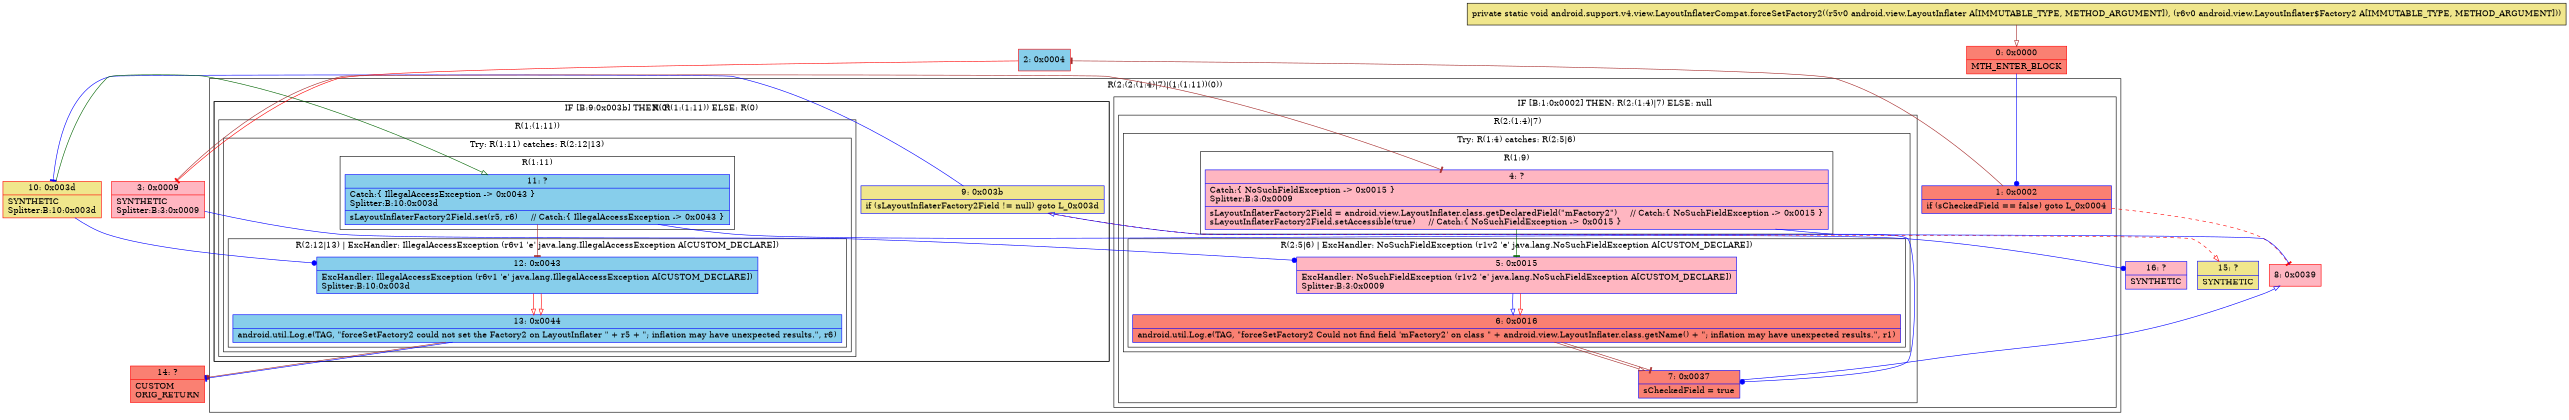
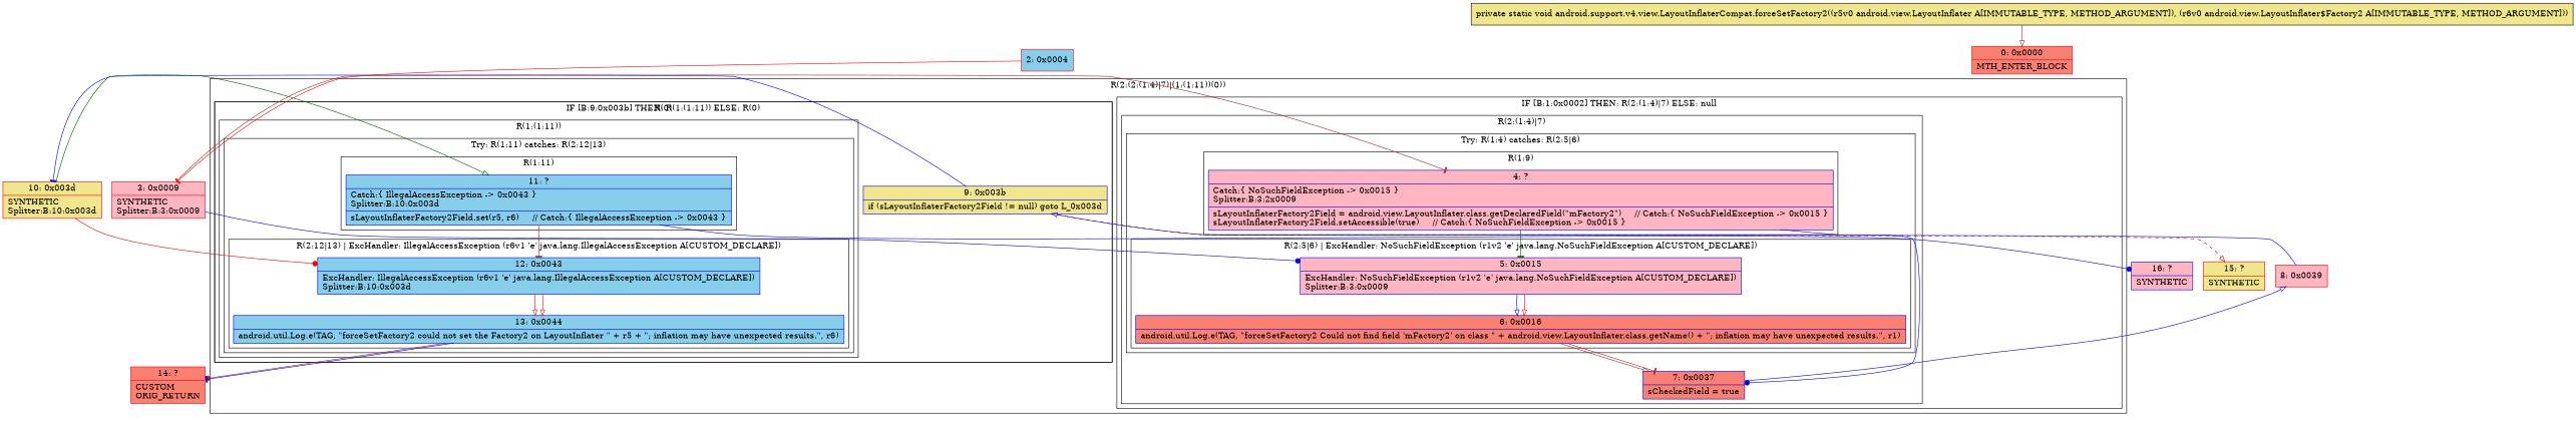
  digraph {
    node [color=blue fillcolor=lightpink shape=record style=filled]
    edge [arrowhead=onormal color=blue]
-   n1 [label="{4\:\ ?|Catch:\{ NoSuchFieldException \-\> 0x0015 \}\lSplitter:B:3:0x0009\l|sLayoutInflaterFactory2Field = android.view.LayoutInflater.class.getDeclaredField(\"mFactory2\")     \/\/ Catch:\{ NoSuchFieldException \-\> 0x0015 \}\lsLayoutInflaterFactory2Field.setAccessible(true)     \/\/ Catch:\{ NoSuchFieldException \-\> 0x0015 \}\l}"]
+   n1 [label="{4\:\ ?|Catch:\{ NoSuchFieldException \-\> 0x0015 \}\lSplitter:B:3:2x0009\l|sLayoutInflaterFactory2Field = android.view.LayoutInflater.class.getDeclaredField(\"mFactory2\")     \/\/ Catch:\{ NoSuchFieldException \-\> 0x0015 \}\lsLayoutInflaterFactory2Field.setAccessible(true)     \/\/ Catch:\{ NoSuchFieldException \-\> 0x0015 \}\l}"]
    n2 [label="{5\:\ 0x0015|ExcHandler: NoSuchFieldException (r1v2 'e' java.lang.NoSuchFieldException A[CUSTOM_DECLARE])\lSplitter:B:3:0x0009\l}"]
    n3 [fillcolor=salmon label="{6\:\ 0x0016|android.util.Log.e(TAG, \"forceSetFactory2 Could not find field 'mFactory2' on class \" + android.view.LayoutInflater.class.getName() + \"; inflation may have unexpected results.\", r1)\l}"]
    n4 [fillcolor=salmon label="{7\:\ 0x0037|sCheckedField = true\l}"]
-   n5 [fillcolor=salmon label="{1\:\ 0x0002|if (sCheckedField == false) goto L_0x0004\l}"]
    n6 [fillcolor=skyblue label="{11\:\ ?|Catch:\{ IllegalAccessException \-\> 0x0043 \}\lSplitter:B:10:0x003d\l|sLayoutInflaterFactory2Field.set(r5, r6)     \/\/ Catch:\{ IllegalAccessException \-\> 0x0043 \}\l}"]
    n7 [fillcolor=skyblue label="{12\:\ 0x0043|ExcHandler: IllegalAccessException (r6v1 'e' java.lang.IllegalAccessException A[CUSTOM_DECLARE])\lSplitter:B:10:0x003d\l}"]
    n8 [fillcolor=skyblue label="{13\:\ 0x0044|android.util.Log.e(TAG, \"forceSetFactory2 could not set the Factory2 on LayoutInflater \" + r5 + \"; inflation may have unexpected results.\", r6)\l}"]
    n9 [fillcolor=khaki label="{9\:\ 0x003b|if (sLayoutInflaterFactory2Field != null) goto L_0x003d\l}"]
    n10 [color=red label="{8\:\ 0x0039}"]
    n11 [color=red fillcolor=skyblue label="{2\:\ 0x0004}"]
    n12 [label="{16\:\ ?|SYNTHETIC\l}"]
    n13 [color=red fillcolor=salmon label="{14\:\ ?|CUSTOM\lORIG_RETURN\l}"]
    n14 [color=red fillcolor=khaki label="{10\:\ 0x003d|SYNTHETIC\lSplitter:B:10:0x003d\l}"]
-   n15 [fillcolor=khaki label="{15\:\ ?|SYNTHETIC\l}"]
+   n15 [color=red fillcolor=khaki label="{15\:\ ?|SYNTHETIC\l}"]
    n16 [color=red label="{3\:\ 0x0009|SYNTHETIC\lSplitter:B:3:0x0009\l}"]
    n17 [color=red fillcolor=salmon label="{0\:\ 0x0000|MTH_ENTER_BLOCK\l}"]
    n18 [fillcolor=khaki label="{private static void android.support.v4.view.LayoutInflaterCompat.forceSetFactory2((r5v0 android.view.LayoutInflater A[IMMUTABLE_TYPE, METHOD_ARGUMENT]), (r6v0 android.view.LayoutInflater$Factory2 A[IMMUTABLE_TYPE, METHOD_ARGUMENT])) }" color=""]
    subgraph cluster_1 {
      label="R(2:(2:(1:4)|7)|(1:(1:11))(0))"
      subgraph cluster_2 {
        label="IF [B:1:0x0002] THEN: R(2:(1:4)|7) ELSE: null"
-       n5
        subgraph cluster_3 {
          label="R(2:(1:4)|7)"
          n4
          subgraph cluster_4 {
            label="Try: R(1:4) catches: R(2:5|6)"
            subgraph cluster_5 {
              label="R(1:9)"
              n1
            }
            subgraph cluster_6 {
              label="R(2:5|6) | ExcHandler: NoSuchFieldException (r1v2 'e' java.lang.NoSuchFieldException A[CUSTOM_DECLARE])\l"
              n2
              n3
            }
          }
        }
      }
      subgraph cluster_7 {
        label="IF [B:9:0x003b] THEN: R(1:(1:11)) ELSE: R(0)"
        n9
        subgraph cluster_8 {
          label="R(1:(1:11))"
          subgraph cluster_9 {
            label="Try: R(1:11) catches: R(2:12|13)"
            subgraph cluster_10 {
              label="R(1:11)"
              n6
            }
            subgraph cluster_11 {
              label="R(2:12|13) | ExcHandler: IllegalAccessException (r6v1 'e' java.lang.IllegalAccessException A[CUSTOM_DECLARE])\l"
              n7
              n8
            }
          }
        }
        subgraph cluster_12 {
          label="R(0)"
        }
      }
    }
    subgraph cluster_13 {
      label="R(2:5|6) | ExcHandler: NoSuchFieldException (r1v2 'e' java.lang.NoSuchFieldException A[CUSTOM_DECLARE])\l"
    }
    subgraph cluster_14 {
      label="R(2:12|13) | ExcHandler: IllegalAccessException (r6v1 'e' java.lang.IllegalAccessException A[CUSTOM_DECLARE])\l"
    }
    n1 -> n2 [arrowhead=tee color=darkgreen]
    n1 -> n4 [arrowhead=dot]
    n2 -> n3
    n2 -> n3 [color=red]
    n3 -> n4 [color=brown]
    n3 -> n4 [arrowhead=tee color=brown]
    n4 -> n10
-   n5 -> n10 [arrowhead=tee color=red style=dashed]
-   n5 -> n11 [arrowhead=tee color=brown]
    n6 -> n7 [arrowhead=tee color=brown]
    n6 -> n12 [arrowhead=dot]
    n7 -> n8 [color=red]
    n7 -> n8 [color=red]
    n8 -> n13 [arrowhead=dot color=brown]
    n8 -> n13 [arrowhead=tee]
    n9 -> n14 [arrowhead=tee]
    n9 -> n15 [color=red style=dashed]
    n10 -> n9
    n11 -> n16 [arrowhead=tee color=red]
    n14 -> n6 [color=darkgreen]
-   n14 -> n7 [arrowhead=dot]
+   n14 -> n7 [arrowhead=dot color=red]
    n16 -> n1 [arrowhead=tee color=brown]
    n16 -> n2 [arrowhead=dot]
-   n17 -> n5 [arrowhead=dot]
    n18 -> n17 [color=brown]
  }
